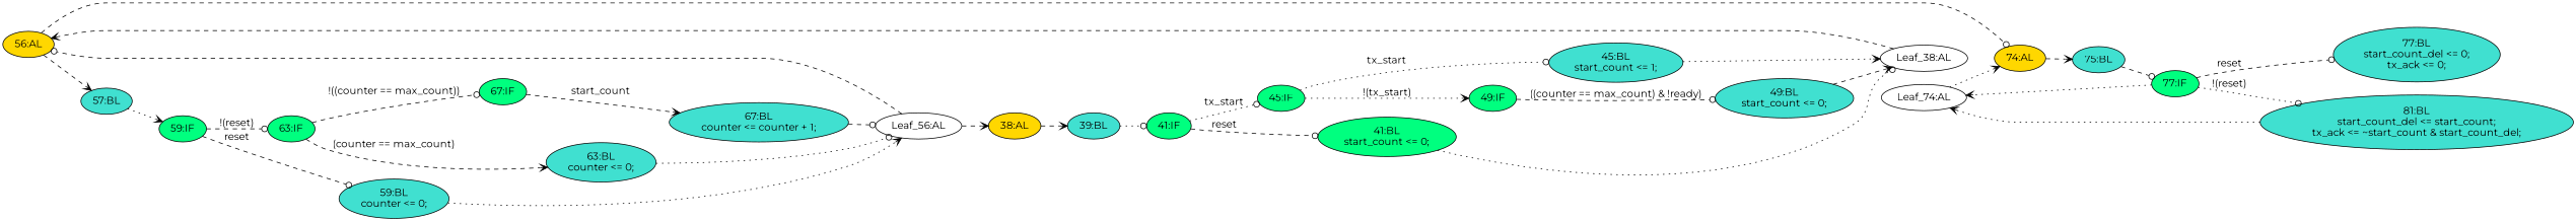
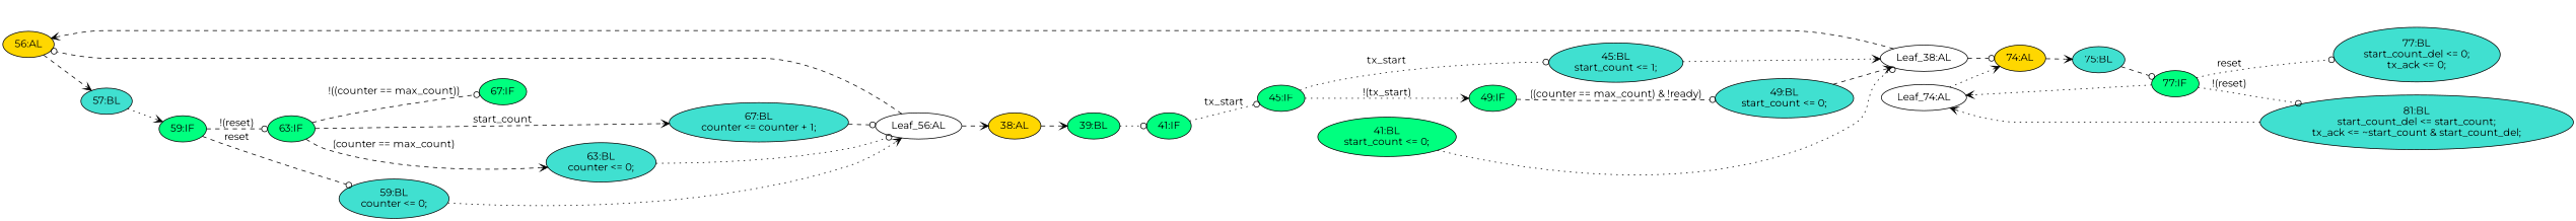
  strict digraph {
    fontname=Montserrat
    rankdir=LR
    node [fontname=Montserrat fillcolor=turquoise statements="[]" style=filled typ=Block]
    edge [arrowhead=odot fontname=Montserrat style=dashed cond="[]" lineno=None]
    n1 [def_var="['start_count_del', 'tx_ack']" label="Leaf_74:AL" fillcolor="" statements="" style="" typ=""]
    n2 [ast="<pyverilog.vparser.ast.Always object at 0x7fb289e96090>" clk_sens=True fillcolor=gold label="74:AL" sens="['clock', 'reset']" typ=Always use_var="['reset', 'start_count_del', 'start_count']"]
    n3 [ast="<pyverilog.vparser.ast.Block object at 0x7fb289e960d0>" label="75:BL"]
    n4 [ast="<pyverilog.vparser.ast.IfStatement object at 0x7fb289e96450>" fillcolor=springgreen label="77:IF" typ=IfStatement]
    n5 [ast="<pyverilog.vparser.ast.Block object at 0x7fb28a140dd0>" label="63:BL\ncounter <= 0;" statements="[<pyverilog.vparser.ast.NonblockingSubstitution object at 0x7fb28a140c50>]"]
    n6 [def_var="['counter']" label="Leaf_56:AL" fillcolor="" statements="" style="" typ=""]
    n7 [ast="<pyverilog.vparser.ast.Always object at 0x7fb28a140510>" clk_sens=True fillcolor=gold label="56:AL" sens="['clock', 'reset']" typ=Always use_var="['reset', 'counter', 'start_count', 'max_count']"]
    n8 [ast="<pyverilog.vparser.ast.Always object at 0x7fb28ab7f650>" clk_sens=False fillcolor=gold label="38:AL" sens="['reset', 'tx_start', 'counter', 'max_count']" typ=Always use_var="['reset', 'tx_start', 'ready', 'counter', 'max_count']"]
    n9 [ast="<pyverilog.vparser.ast.Block object at 0x7fb28a140990>" label="57:BL"]
-   n10 [ast="<pyverilog.vparser.ast.Block object at 0x7fb28a288210>" label="39:BL"]
+   n10 [ast="<pyverilog.vparser.ast.Block object at 0x7fb28a288210>" fillcolor=springgreen label="39:BL"]
    n11 [ast="<pyverilog.vparser.ast.Block object at 0x7fb289e96590>" label="81:BL\nstart_count_del <= start_count;\ntx_ack <= ~start_count & start_count_del;" statements="[<pyverilog.vparser.ast.NonblockingSubstitution object at 0x7fb289e965d0>, <pyverilog.vparser.ast.NonblockingSubstitution object at 0x7fb289e96750>]"]
    n12 [ast="<pyverilog.vparser.ast.Block object at 0x7fb289e96250>" label="77:BL\nstart_count_del <= 0;\ntx_ack <= 0;" statements="[<pyverilog.vparser.ast.NonblockingSubstitution object at 0x7fb289e96290>, <pyverilog.vparser.ast.NonblockingSubstitution object at 0x7fb289e963d0>]"]
    n13 [ast="<pyverilog.vparser.ast.IfStatement object at 0x7fb28a140550>" fillcolor=springgreen label="59:IF" typ=IfStatement]
    n14 [ast="<pyverilog.vparser.ast.IfStatement object at 0x7fb28a140d10>" fillcolor=springgreen label="63:IF" typ=IfStatement]
    n15 [ast="<pyverilog.vparser.ast.Block object at 0x7fb28a1403d0>" label="59:BL\ncounter <= 0;" statements="[<pyverilog.vparser.ast.NonblockingSubstitution object at 0x7fb28a1405d0>]"]
    n16 [ast="<pyverilog.vparser.ast.IfStatement object at 0x7fb28a140590>" fillcolor=springgreen label="67:IF" typ=IfStatement]
    n17 [def_var="['start_count']" label="Leaf_38:AL" fillcolor="" statements="" style="" typ=""]
    n18 [ast="<pyverilog.vparser.ast.Block object at 0x7fb28a2bc3d0>" label="45:BL\nstart_count <= 1;" statements="[<pyverilog.vparser.ast.NonblockingSubstitution object at 0x7fb28c6c9890>]"]
    n19 [ast="<pyverilog.vparser.ast.Block object at 0x7fb28a140b90>" label="67:BL\ncounter <= counter + 1;" statements="[<pyverilog.vparser.ast.NonblockingSubstitution object at 0x7fb28a140f50>]"]
    n20 [ast="<pyverilog.vparser.ast.IfStatement object at 0x7fb28a2bc6d0>" fillcolor=springgreen label="41:IF" typ=IfStatement]
    n21 [ast="<pyverilog.vparser.ast.Block object at 0x7fb28a288c10>" fillcolor=springgreen label="41:BL\nstart_count <= 0;" statements="[<pyverilog.vparser.ast.NonblockingSubstitution object at 0x7fb28a2bc550>]"]
    n22 [ast="<pyverilog.vparser.ast.IfStatement object at 0x7fb28a2ca450>" fillcolor=springgreen label="45:IF" typ=IfStatement]
    n23 [ast="<pyverilog.vparser.ast.IfStatement object at 0x7fb28a140750>" fillcolor=springgreen label="49:IF" typ=IfStatement]
    n24 [ast="<pyverilog.vparser.ast.Block object at 0x7fb28a1406d0>" label="49:BL\nstart_count <= 0;" statements="[<pyverilog.vparser.ast.NonblockingSubstitution object at 0x7fb28a140310>]"]
    n1 -> n2 [arrowhead=vee style=dotted cond="" lineno=""]
    n2 -> n3 [arrowhead=vee]
    n3 -> n4
    n4 -> n1 [arrowhead=vee style=dotted]
    n4 -> n11 [cond="['reset']" label="!(reset)" lineno=77 style=dotted]
-   n4 -> n12 [cond="['reset']" label=reset lineno=77]
+   n4 -> n12 [cond="['reset']" label=reset lineno=77 style=dotted]
    n5 -> n6 [style=dotted]
    n6 -> n7 [cond="" lineno=""]
    n6 -> n8 [arrowhead=vee cond="" lineno=""]
    n7 -> n9 [arrowhead=vee]
    n8 -> n10 [arrowhead=vee]
    n9 -> n13 [arrowhead=vee style=dotted]
    n10 -> n20 [style=dotted]
    n11 -> n1 [arrowhead=vee style=dotted]
    n13 -> n14 [cond="['reset']" label="!(reset)" lineno=59]
    n13 -> n15 [cond="['reset']" label=reset lineno=59]
    n14 -> n5 [arrowhead=vee cond="['counter', 'max_count']" label="(counter == max_count)" lineno=63]
    n14 -> n16 [cond="['counter', 'max_count']" label="!((counter == max_count))" lineno=63]
    n15 -> n6 [arrowhead=vee style=dotted]
-   n16 -> n19 [arrowhead=vee cond="['start_count']" label=start_count lineno=67]
-   n7 -> n2 [cond="" lineno=""]
+   n14 -> n19 [arrowhead=vee cond="['start_count']" label=start_count lineno=67]
+   n17 -> n2 [cond="" lineno=""]
    n17 -> n7 [arrowhead=vee cond="" lineno=""]
    n18 -> n17 [arrowhead=vee style=dotted]
    n19 -> n6
-   n20 -> n21 [cond="['reset']" label=reset lineno=41]
    n20 -> n22 [cond="['reset']" label=tx_start lineno=41 style=dotted]
    n21 -> n17 [style=dotted]
    n22 -> n18 [cond="['tx_start']" label=tx_start lineno=45 style=dotted]
    n22 -> n23 [arrowhead=vee cond="['tx_start']" label="!(tx_start)" lineno=45 style=dotted]
    n23 -> n24 [cond="['counter', 'max_count', 'ready']" label="((counter == max_count) & !ready)" lineno=49]
    n24 -> n17 [arrowhead=vee]
  }
